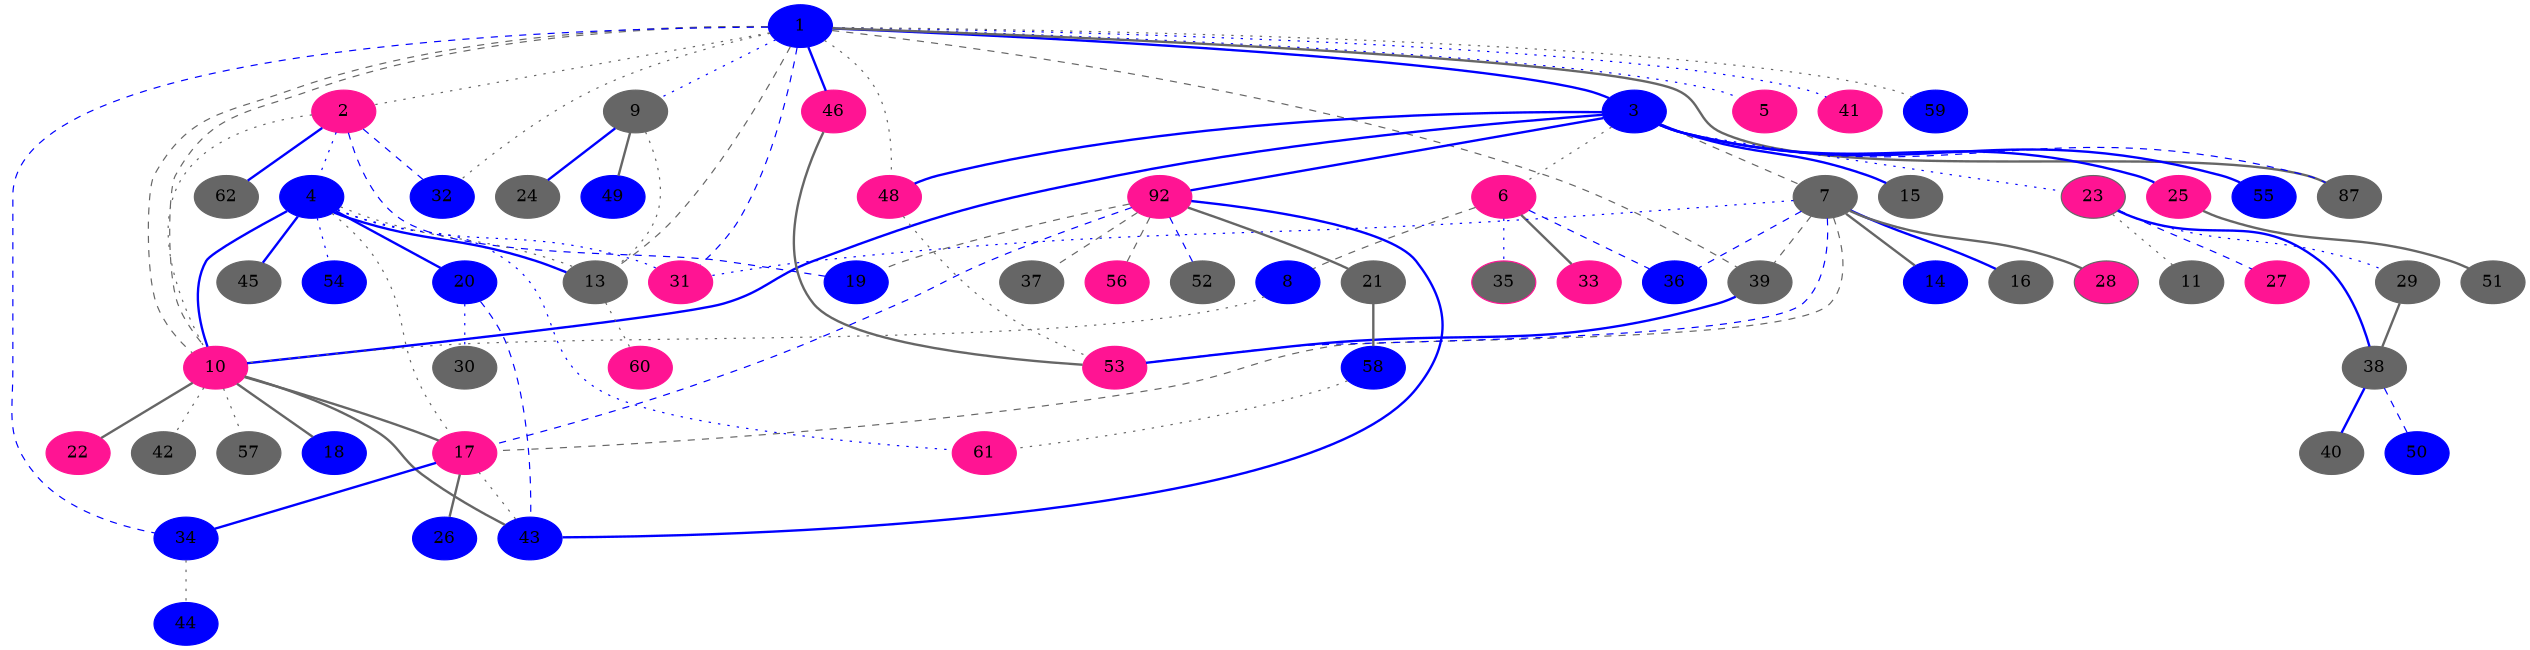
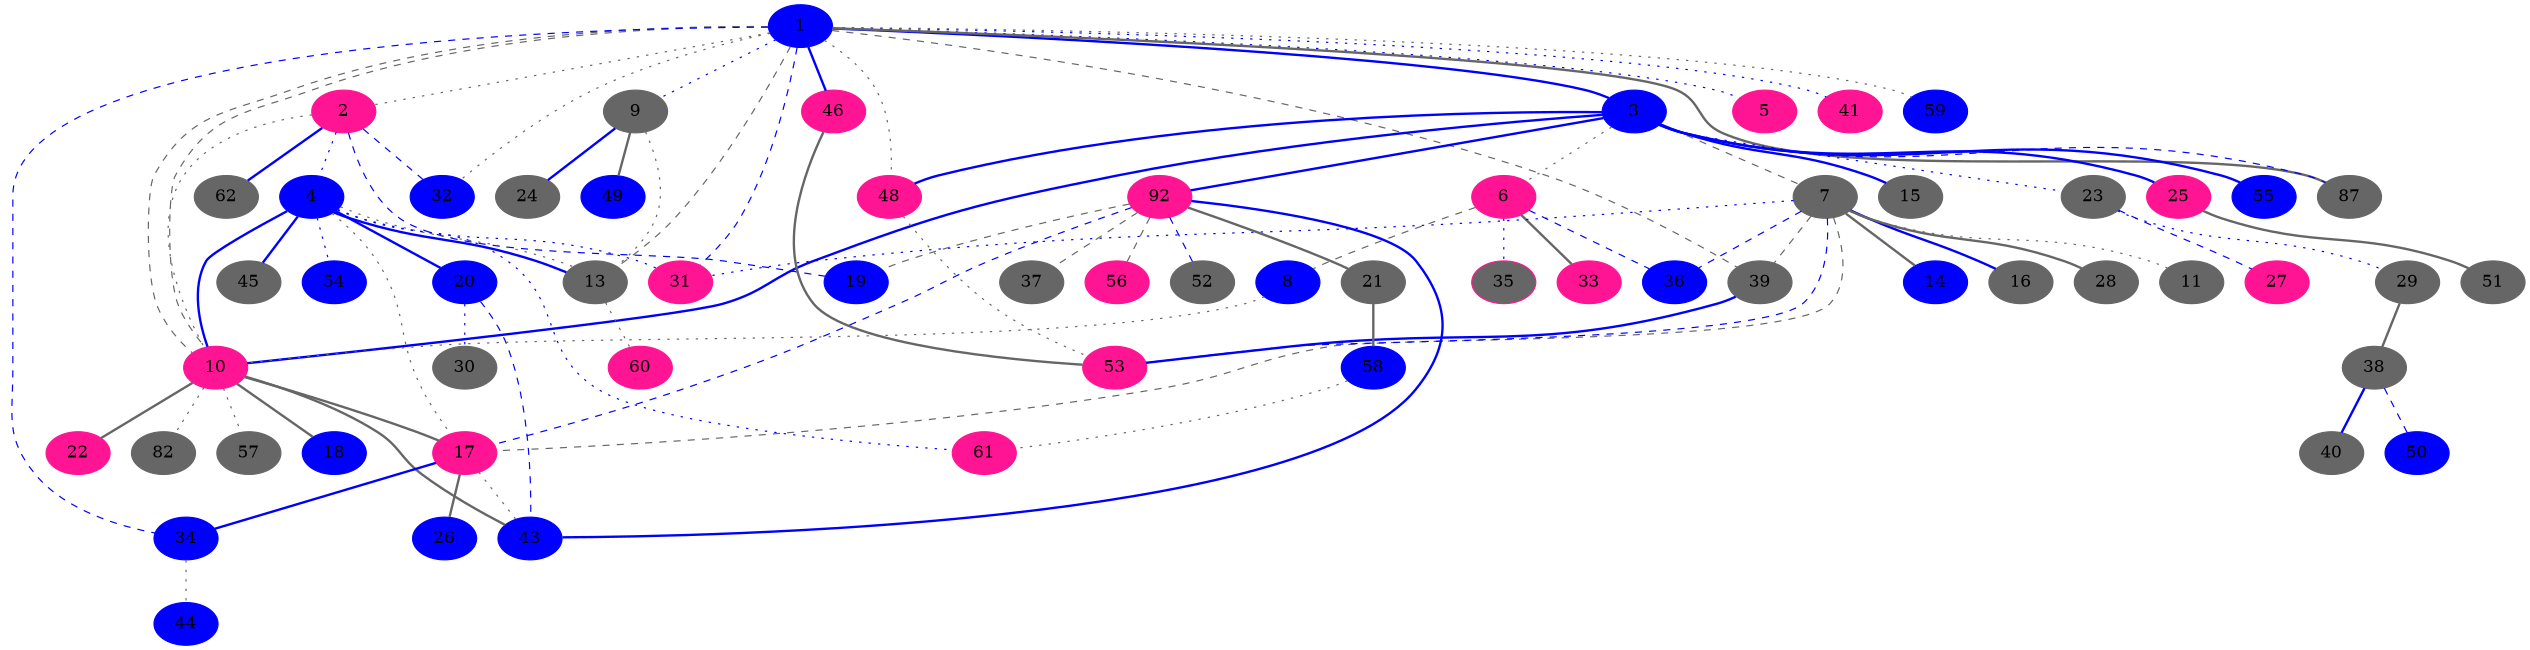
  graph {
    node [color=gray40 style=filled]
    edge [color=blue style=bold]
    1 [color=blue]
    2 [color=deeppink]
    3 [color=blue]
    5 [color=deeppink]
    9
    10 [color=deeppink]
    13
    31 [color=deeppink]
    32 [color=blue]
    34 [color=blue]
    39
    41 [color=deeppink]
    46 [color=deeppink]
    n14 [label=87]
    48 [color=deeppink]
    59 [color=blue]
    4 [color=blue]
    19 [color=blue]
    62
    6 [color=deeppink]
    7
    n22 [color=deeppink label=92]
    15
-   23 [fillcolor=deeppink]
+   23
    25 [color=deeppink]
    55 [color=blue]
    24
    49 [color=blue]
    17 [color=deeppink]
    18 [color=blue]
    22 [color=deeppink]
-   42
+   42 [label=82]
    43 [color=blue]
    57
    60 [color=deeppink]
    44 [color=blue]
    53 [color=deeppink]
    20 [color=blue]
    45
    54 [color=blue]
    61 [color=deeppink]
    8 [color=blue]
    33 [color=deeppink]
    35 [color=deeppink fillcolor=gray40]
    36 [color=blue]
    11
    14 [color=blue]
    16
-   28 [fillcolor=deeppink]
+   28
    52
    21
    37
    56 [color=deeppink]
    27 [color=deeppink]
    29
    38
    51
    26 [color=blue]
    30
    58 [color=blue]
    40
    50 [color=blue]
    1 -- 2 [color=gray40 style=dotted]
    1 -- 3
    1 -- 5 [style=dotted]
    1 -- 9 [style=dotted]
    1 -- 10 [color=gray40 style=dashed]
    1 -- 10 [color=gray40 style=dashed]
    1 -- 13 [color=gray40 style=dashed]
    1 -- 31 [style=dashed]
    1 -- 32 [color=gray40 style=dotted]
    1 -- 34 [style=dashed]
    1 -- 39 [color=gray40 style=dashed]
    1 -- 41 [style=dotted]
    1 -- 46
    1 -- n14 [color=gray40]
    1 -- 48 [color=gray40 style=dotted]
    1 -- 59 [color=gray40 style=dotted]
    2 -- 10 [color=gray40 style=dotted]
    2 -- 32 [style=dashed]
    2 -- 4 [style=dotted]
    2 -- 19 [style=dashed]
    2 -- 62
    3 -- 10
    3 -- n14 [style=dashed]
    3 -- 48
    3 -- 6 [color=gray40 style=dotted]
    3 -- 7 [color=gray40 style=dashed]
    3 -- n22
    3 -- 15
    3 -- 23 [style=dotted]
    3 -- 25
    3 -- 55
    9 -- 13 [color=gray40 style=dotted]
    9 -- 24
    9 -- 49 [color=gray40]
    10 -- 17 [color=gray40]
    10 -- 18 [color=gray40]
    10 -- 22 [color=gray40]
    10 -- 42 [color=gray40 style=dotted]
    10 -- 43 [color=gray40]
    10 -- 57 [color=gray40 style=dotted]
    13 -- 60 [color=gray40 style=dotted]
    34 -- 44 [color=gray40 style=dotted]
    39 -- 53
    46 -- 53 [color=gray40]
    48 -- 53 [color=gray40 style=dotted]
    4 -- 10
    4 -- 13
    4 -- 13 [color=gray40 style=dotted]
    4 -- 31 [style=dotted]
    4 -- 17 [color=gray40 style=dotted]
    4 -- 20
    4 -- 45
    4 -- 54 [style=dotted]
    4 -- 61 [style=dotted]
    6 -- 8 [color=gray40 style=dashed]
    6 -- 33 [color=gray40]
    6 -- 35 [style=dotted]
    6 -- 36 [style=dashed]
    7 -- 31 [style=dotted]
    7 -- 39 [color=gray40 style=dashed]
    7 -- 17 [color=gray40 style=dashed]
    7 -- 53 [style=dashed]
    7 -- 36 [style=dashed]
-   23 -- 11 [color=gray40 style=dotted]
+   7 -- 11 [color=gray40 style=dotted]
    7 -- 14 [color=gray40]
    7 -- 16
    7 -- 28 [color=gray40]
    n22 -- 19 [color=gray40 style=dashed]
    n22 -- 17 [style=dashed]
    n22 -- 43
    n22 -- 52 [style=dashed]
    n22 -- 21 [color=gray40]
    n22 -- 37 [color=gray40 style=dashed]
    n22 -- 56 [color=gray40 style=dashed]
    23 -- 27 [style=dashed]
    23 -- 29 [style=dotted]
-   23 -- 38
    25 -- 51 [color=gray40]
    17 -- 34
    17 -- 43 [color=gray40 style=dotted]
    17 -- 26 [color=gray40]
    20 -- 43 [style=dashed]
    20 -- 30 [style=dotted]
    8 -- 10 [color=gray40 style=dotted]
    21 -- 58 [color=gray40]
    29 -- 38 [color=gray40]
    38 -- 40
    38 -- 50 [style=dashed]
    58 -- 61 [color=gray40 style=dotted]
  }
